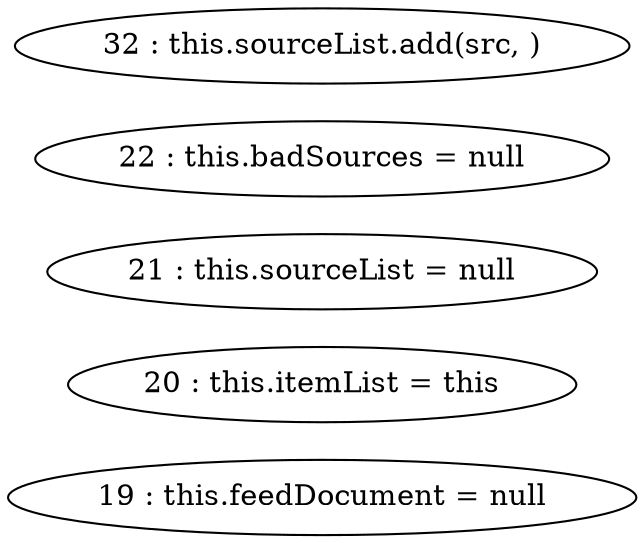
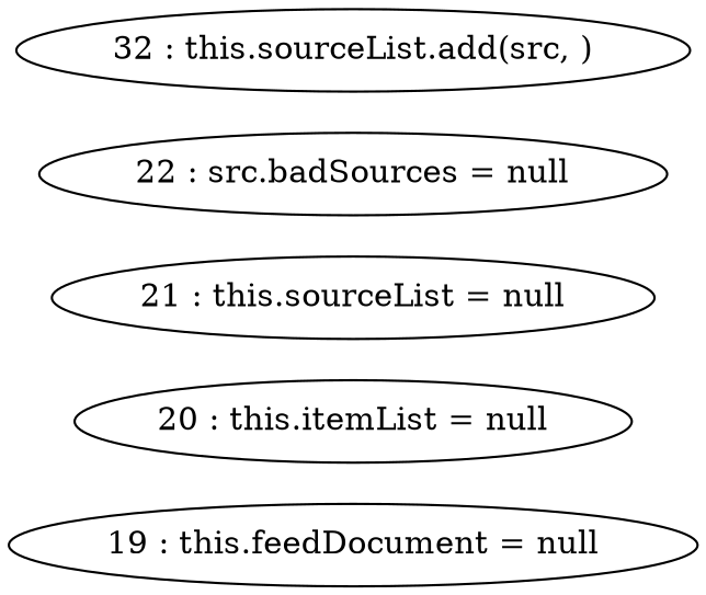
  digraph {
    rankdir=LR
    "19 : this.feedDocument = null"
-   "20 : this.itemList = null" [label="20 : this.itemList = this"]
+   "20 : this.itemList = null"
    "21 : this.sourceList = null"
-   "22 : this.badSources = null"
+   "22 : this.badSources = null" [label="22 : src.badSources = null"]
    "32 : this.sourceList.add(src, )"
  }
